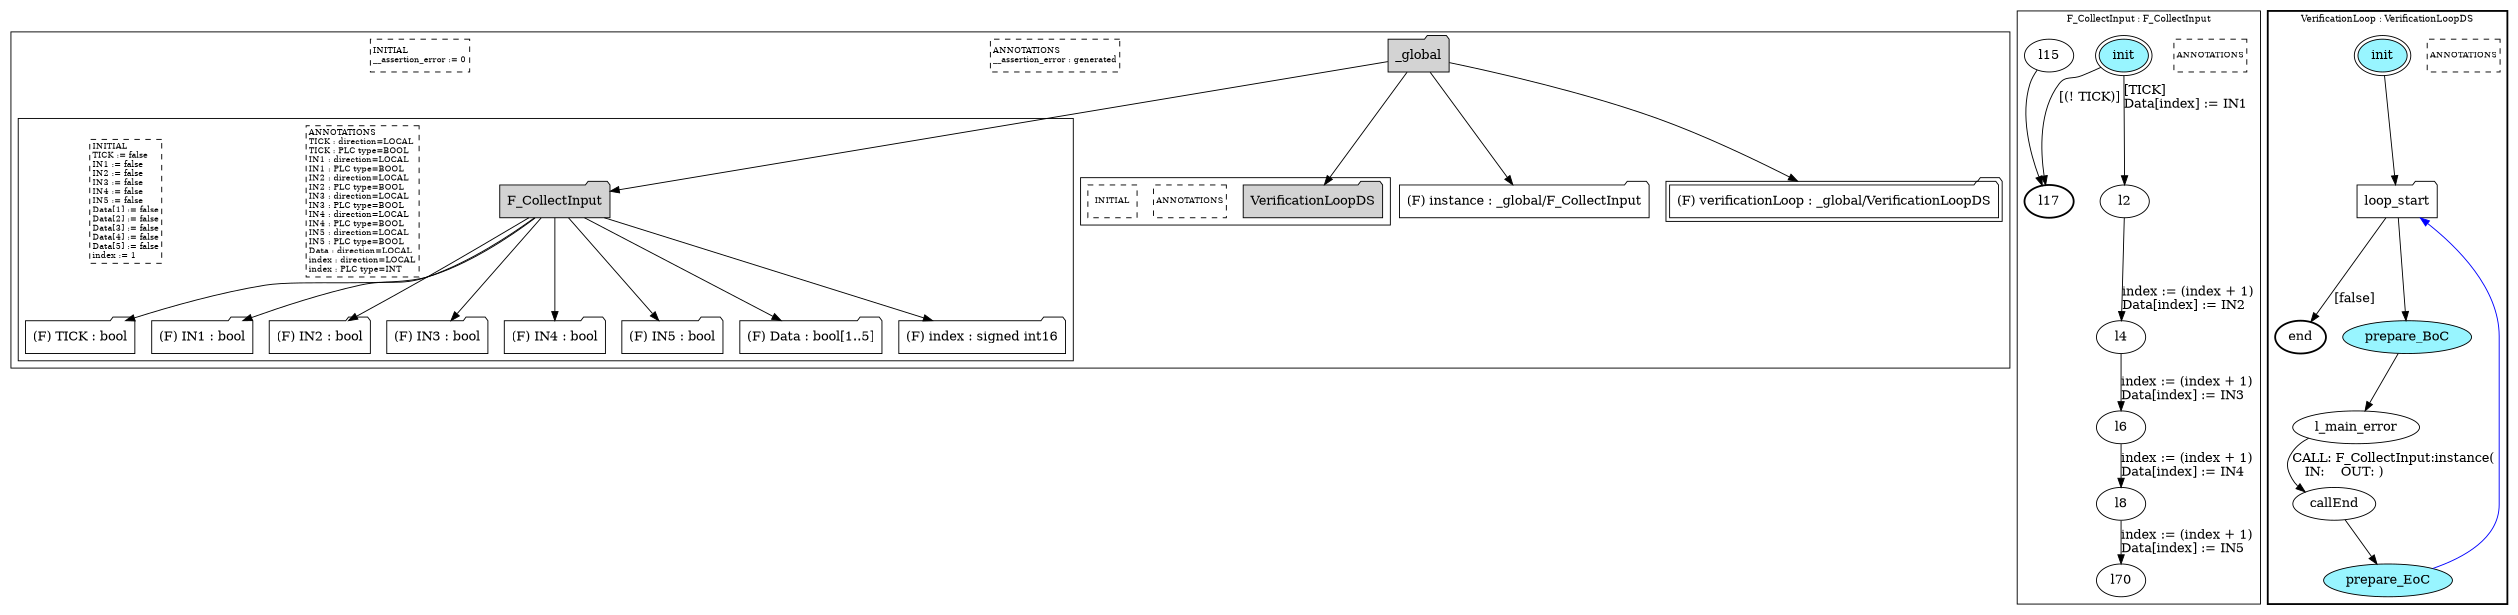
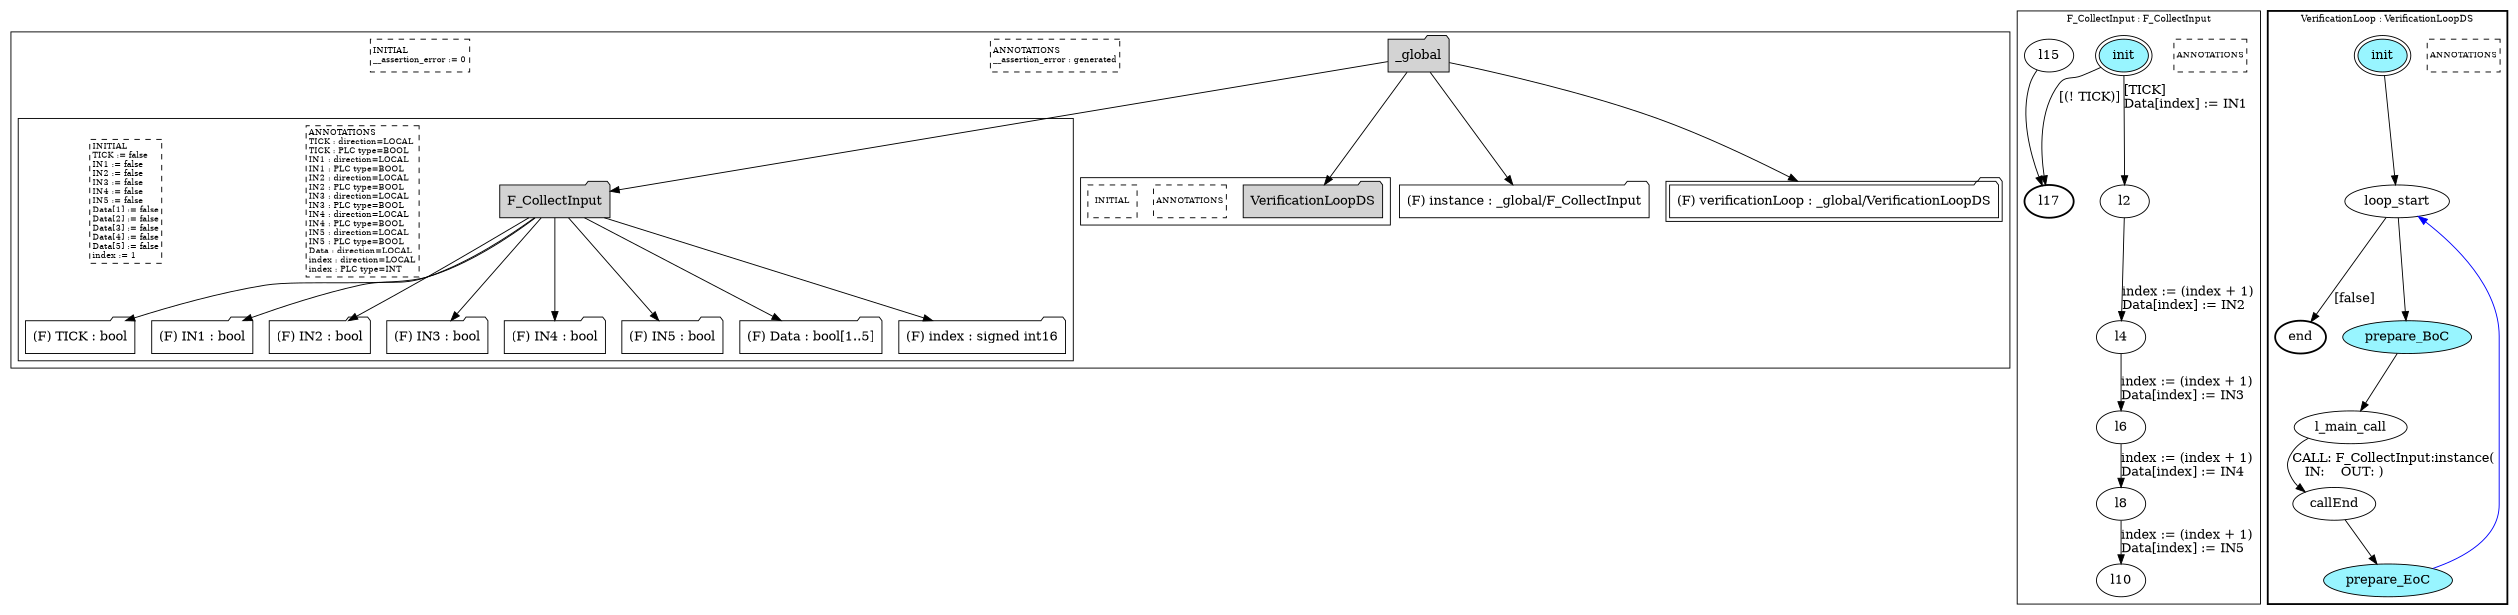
  digraph {
    fontname="DejaVu Serif"
    node [fontname="DejaVu Serif" shape=ellipse style=filled fillcolor=white]
    edge [fontname="DejaVu Serif" color=black]
    n1 [label=F_CollectInput shape=folder fillcolor=""]
    n2 [label="(F) TICK : bool" shape=folder]
    n3 [label="(F) IN1 : bool" shape=folder]
    n4 [label="(F) IN2 : bool" shape=folder]
    n5 [label="(F) IN3 : bool" shape=folder]
    n6 [label="(F) IN4 : bool" shape=folder]
    n7 [label="(F) IN5 : bool" shape=folder]
    n8 [label="(F) Data : bool[1..5]" shape=folder]
    n9 [label="(F) index : signed int16" shape=folder]
    n10 [fontsize=9 label="ANNOTATIONS\lTICK : direction=LOCAL\lTICK : PLC type=BOOL\lIN1 : direction=LOCAL\lIN1 : PLC type=BOOL\lIN2 : direction=LOCAL\lIN2 : PLC type=BOOL\lIN3 : direction=LOCAL\lIN3 : PLC type=BOOL\lIN4 : direction=LOCAL\lIN4 : PLC type=BOOL\lIN5 : direction=LOCAL\lIN5 : PLC type=BOOL\lData : direction=LOCAL\lindex : direction=LOCAL\lindex : PLC type=INT\l" margin="0.04,0.04" shape=rectangle style=dashed]
    n11 [fillcolor=lightyellow fontsize=9 label="INITIAL\lTICK := false\lIN1 := false\lIN2 := false\lIN3 := false\lIN4 := false\lIN5 := false\lData[1] := false\lData[2] := false\lData[3] := false\lData[4] := false\lData[5] := false\lindex := 1\l" margin="0.04,0.04" shape=rectangle style=dashed]
    n12 [label=VerificationLoopDS shape=folder fillcolor=""]
    n13 [fontsize=9 label=ANNOTATIONS margin="0.04,0.04" shape=rectangle style=dashed]
    n14 [fillcolor=lightyellow fontsize=9 label=INITIAL margin="0.04,0.04" shape=rectangle style=dashed]
    n15 [label=_global shape=folder fillcolor=""]
    n16 [label="(F) instance : _global/F_CollectInput" shape=folder]
    n17 [label="(F) verificationLoop : _global/VerificationLoopDS" peripheries=2 shape=folder]
    n18 [fontsize=9 label="ANNOTATIONS\l__assertion_error : generated\l" margin="0.04,0.04" shape=rectangle style=dashed]
    n19 [fillcolor=lightyellow fontsize=9 label="INITIAL\l__assertion_error := 0\l" margin="0.04,0.04" shape=rectangle style=dashed]
    n20 [fontsize=9 label=ANNOTATIONS margin="0.04,0.04" shape=rectangle style=dashed]
    n21 [color=black fillcolor=cadetblue1 label=init peripheries=2]
    n22 [color=black label=l2]
    n23 [color=black label=l17 style=bold]
    n24 [color=black label=l4]
    n25 [color=black label=l6]
    n26 [color=black label=l8]
-   n27 [color=black label=l70]
+   n27 [color=black label=l10]
    n28 [color=black label=l15]
    n29 [fontsize=9 label=ANNOTATIONS margin="0.04,0.04" shape=rectangle style=dashed]
    n30 [color=black fillcolor=cadetblue1 label=init peripheries=2]
-   n31 [color=black label=loop_start shape=folder]
+   n31 [color=black label=loop_start]
    n32 [color=black fillcolor=cadetblue1 label=end style=bold]
    n33 [color=black fillcolor=cadetblue1 label=prepare_BoC]
-   n34 [color=black label=l_main_error]
+   n34 [color=black label=l_main_call]
    n35 [color=black label=callEnd]
    n36 [color=black fillcolor=cadetblue1 label=prepare_EoC]
    subgraph cluster_1 {
      n15
      n16
      n17
      n18
      n19
      subgraph cluster_2 {
        n1
        n2
        n3
        n4
        n5
        n6
        n7
        n8
        n9
        n10
        n11
      }
      subgraph cluster_3 {
        n12
        n13
        n14
      }
    }
    subgraph cluster_4 {
      color=black
      fontsize=10
      label="F_CollectInput : F_CollectInput"
      ranksep=0.4
      n20
      n21
      n22
      n23
      n24
      n25
      n26
      n27
      n28
    }
    subgraph cluster_5 {
      color=black
      fontsize=10
      label="VerificationLoop : VerificationLoopDS"
      ranksep=0.4
      style=bold
      n29
      n30
      n31
      n32
      n33
      n34
      n35
      n36
    }
    n1 -> n2 [color=""]
    n1 -> n3 [color=""]
    n1 -> n4 [color=""]
    n1 -> n5 [color=""]
    n1 -> n6 [color=""]
    n1 -> n7 [color=""]
    n1 -> n8 [color=""]
    n1 -> n9 [color=""]
    n15 -> n1 [color=""]
    n15 -> n12 [color=""]
    n15 -> n16 [color=""]
    n15 -> n17 [color=""]
    n21 -> n22 [label="[TICK]\lData[index] := IN1\l"]
    n21 -> n23 [label="[(! TICK)]"]
    n22 -> n24 [label="index := (index + 1)\lData[index] := IN2\l"]
    n24 -> n25 [label="index := (index + 1)\lData[index] := IN3\l"]
    n25 -> n26 [label="index := (index + 1)\lData[index] := IN4\l"]
    n26 -> n27 [label="index := (index + 1)\lData[index] := IN5\l"]
    n28 -> n23
    n30 -> n31
    n31 -> n32 [label="[false]"]
    n31 -> n33
    n33 -> n34
    n34 -> n35 [label="CALL: F_CollectInput:instance(\l   IN:    OUT: )\l"]
    n35 -> n36
    n36 -> n31 [color=blue]
  }
